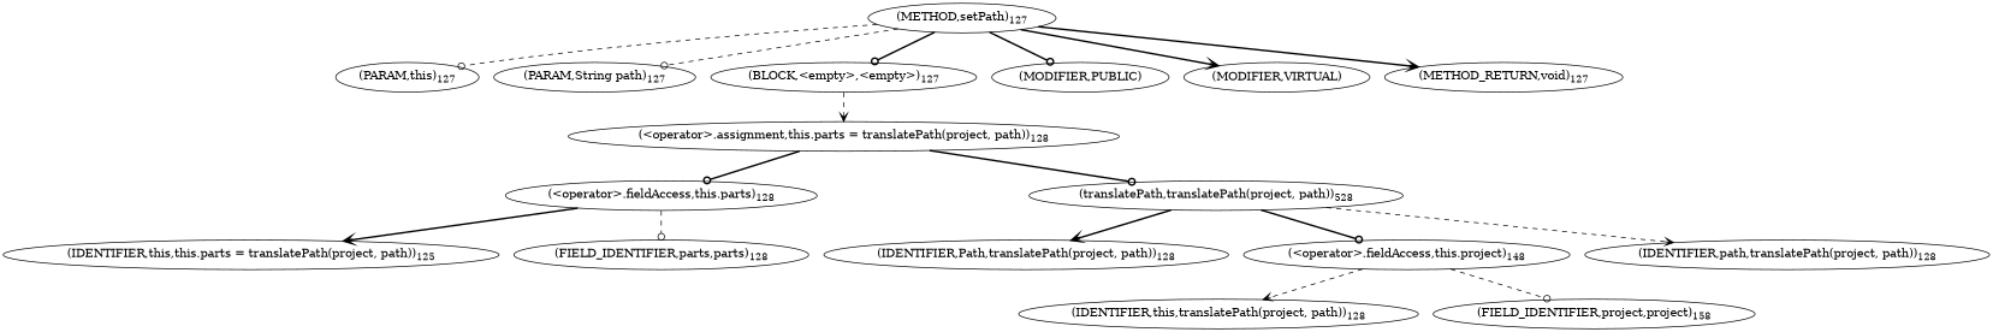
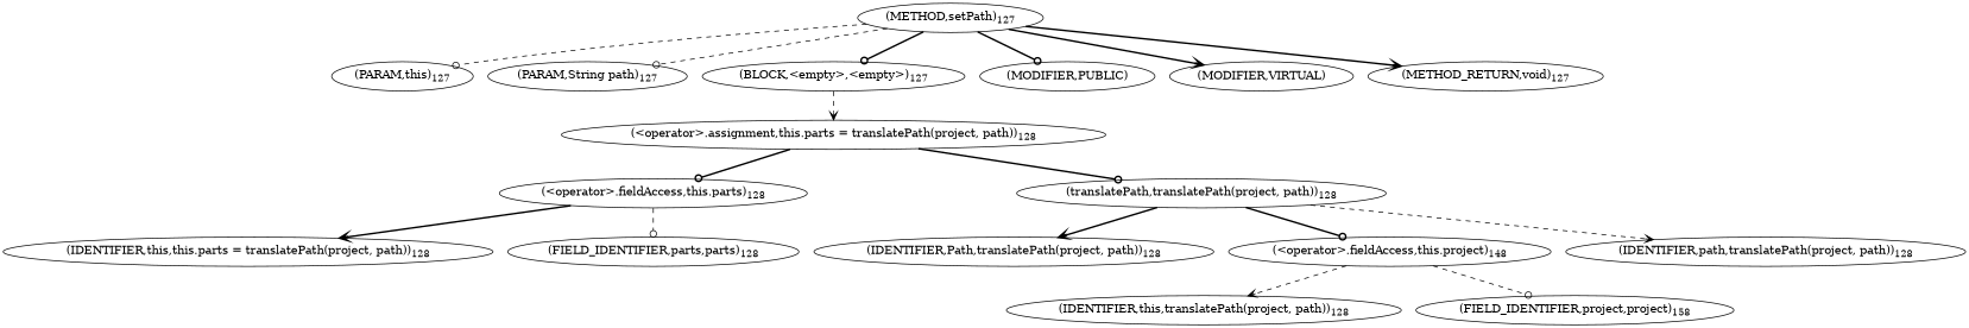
  digraph {
    edge [arrowhead=odot style=bold]
    n1 [label=<(METHOD,setPath)<SUB>127</SUB>>]
    n2 [label=<(PARAM,this)<SUB>127</SUB>>]
    n3 [label=<(PARAM,String path)<SUB>127</SUB>>]
    n4 [label=<(BLOCK,&lt;empty&gt;,&lt;empty&gt;)<SUB>127</SUB>>]
    n5 [label=<(MODIFIER,PUBLIC)>]
    n6 [label=<(MODIFIER,VIRTUAL)>]
    n7 [label=<(METHOD_RETURN,void)<SUB>127</SUB>>]
    n8 [label=<(&lt;operator&gt;.assignment,this.parts = translatePath(project, path))<SUB>128</SUB>>]
    n9 [label=<(&lt;operator&gt;.fieldAccess,this.parts)<SUB>128</SUB>>]
-   n10 [label=<(translatePath,translatePath(project, path))<SUB>528</SUB>>]
-   n11 [label=<(IDENTIFIER,this,this.parts = translatePath(project, path))<SUB>125</SUB>>]
+   n10 [label=<(translatePath,translatePath(project, path))<SUB>128</SUB>>]
+   n11 [label=<(IDENTIFIER,this,this.parts = translatePath(project, path))<SUB>128</SUB>>]
    n12 [label=<(FIELD_IDENTIFIER,parts,parts)<SUB>128</SUB>>]
    n13 [label=<(IDENTIFIER,Path,translatePath(project, path))<SUB>128</SUB>>]
    n14 [label=<(&lt;operator&gt;.fieldAccess,this.project)<SUB>148</SUB>>]
    n15 [label=<(IDENTIFIER,path,translatePath(project, path))<SUB>128</SUB>>]
    n16 [label=<(IDENTIFIER,this,translatePath(project, path))<SUB>128</SUB>>]
    n17 [label=<(FIELD_IDENTIFIER,project,project)<SUB>158</SUB>>]
    n1 -> n2 [style=dashed]
    n1 -> n3 [style=dashed]
    n1 -> n4
    n1 -> n5
    n1 -> n6 [arrowhead=vee]
    n1 -> n7 [arrowhead=vee]
    n4 -> n8 [arrowhead=vee style=dashed]
    n8 -> n9
    n8 -> n10
    n9 -> n11 [arrowhead=vee]
    n9 -> n12 [style=dashed]
    n10 -> n13 [arrowhead=vee]
    n10 -> n14
    n10 -> n15 [arrowhead=vee style=dashed]
    n14 -> n16 [arrowhead=vee style=dashed]
    n14 -> n17 [style=dashed]
  }
